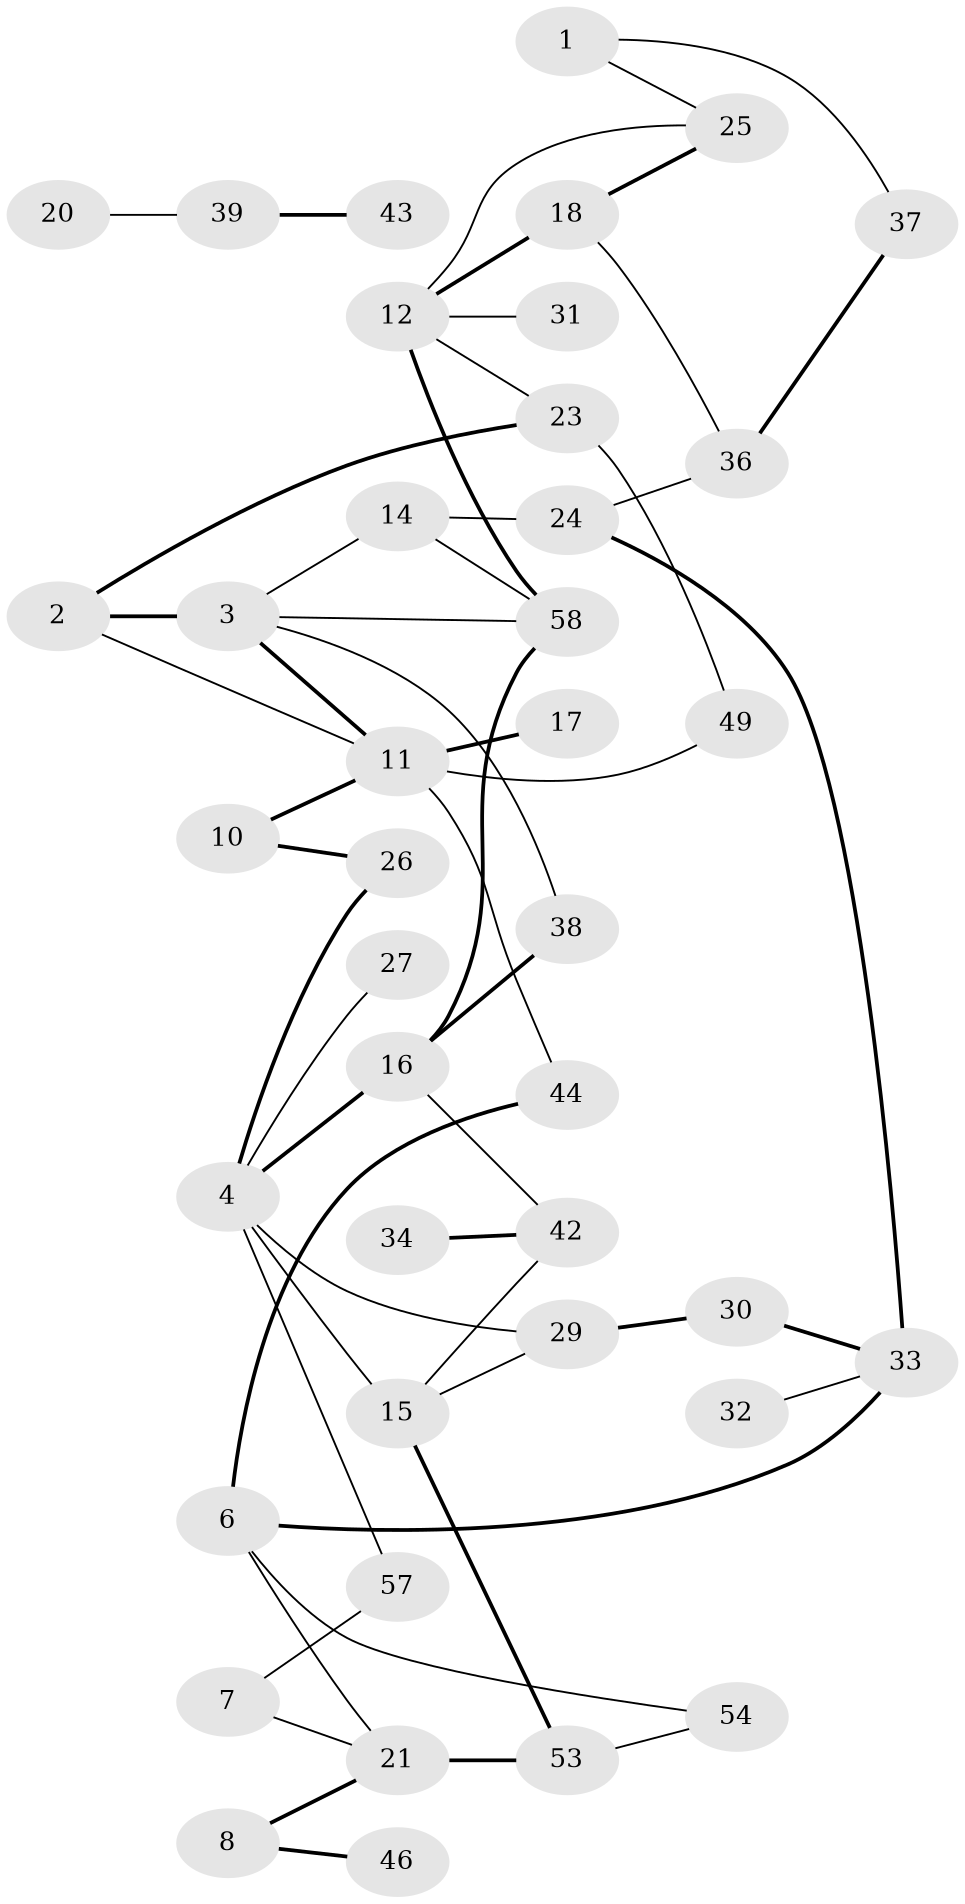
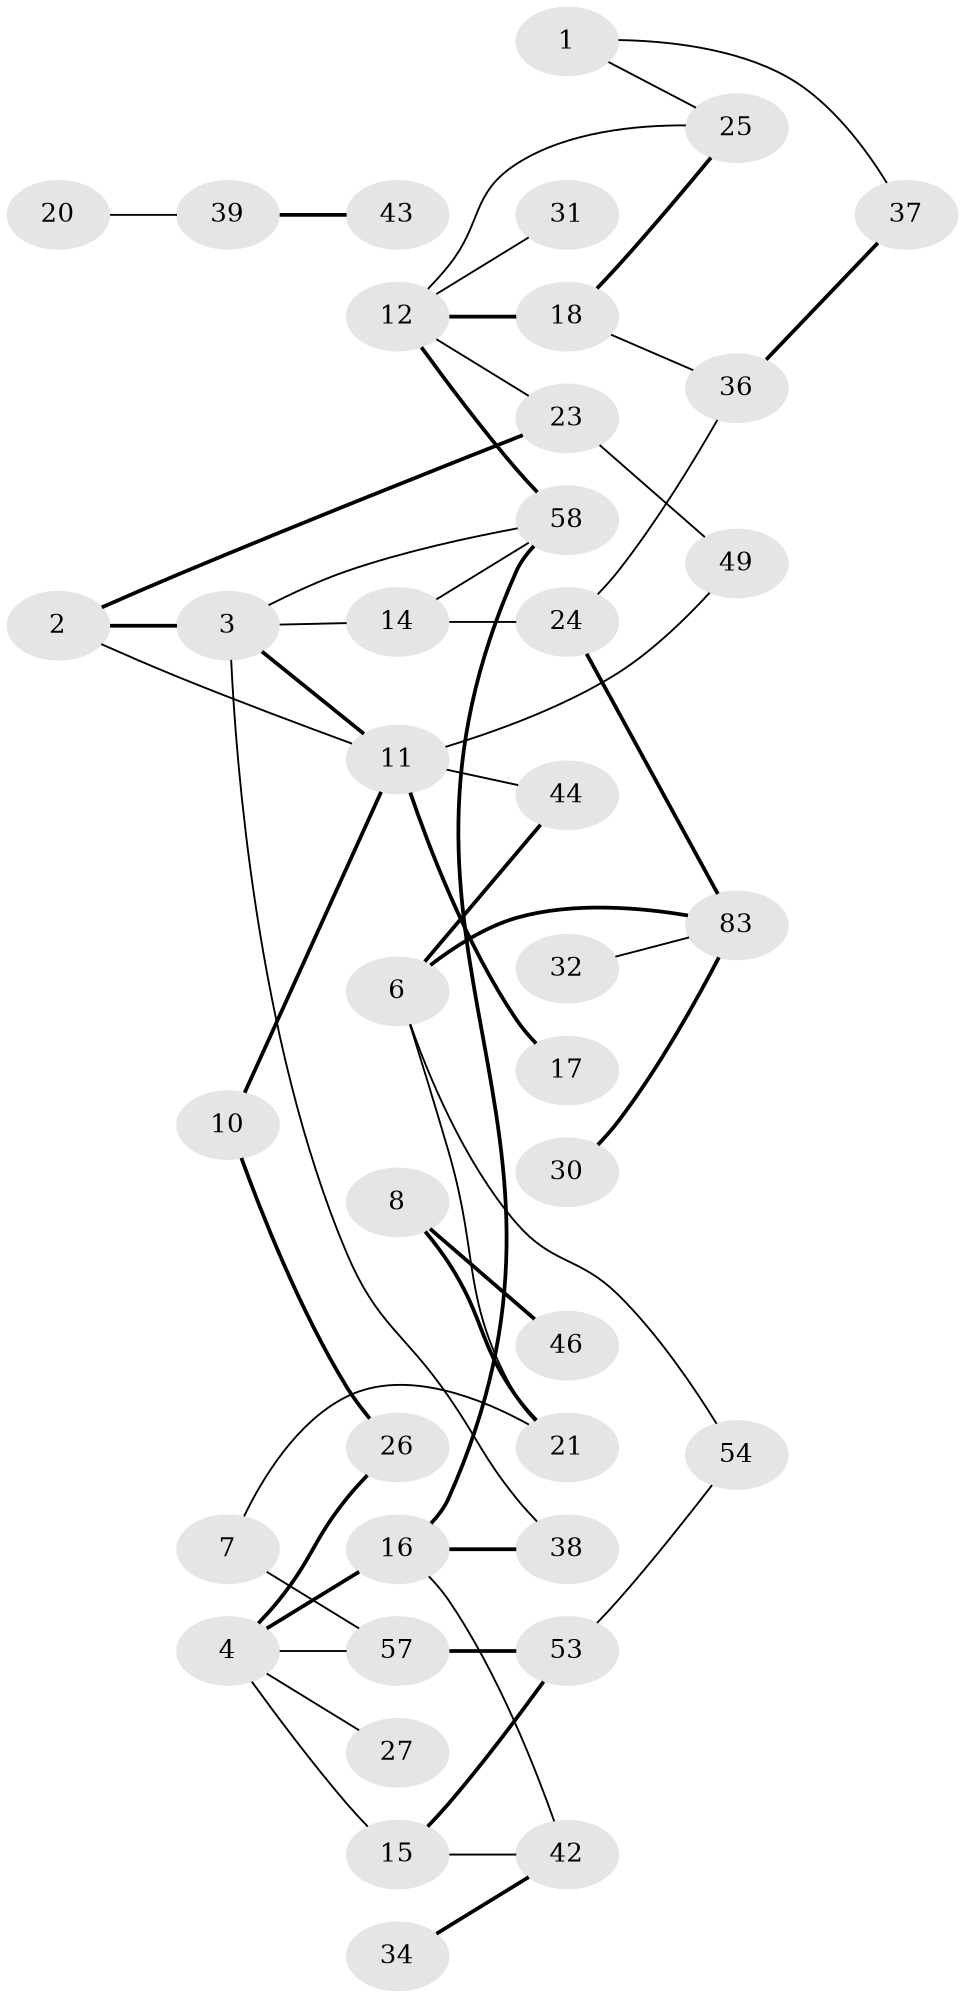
  graph {
    rankdir=LR
    node [color=gray90 style=filled]
    edge [style=solid weight=1.0]
    1
    25
    37
    2
    3
    11
    23
    14
    38
    58
    44
    17
    49
    24
    4
    15
    16
    26
    27
-   29
    57
    42
    53
    30
    6
    21
-   33
+   33 [label=83]
    54
    7
    8
    46
    10
    12
    18
    31
    36
    20
    39
    43
    32
    34
    1 -- 25
    1 -- 37
    2 -- 3 [style=bold]
    2 -- 11
    2 -- 23 [style=bold]
    3 -- 11 [style=bold]
    3 -- 14
    3 -- 38
    3 -- 58
    11 -- 44
    11 -- 17 [style=bold]
    11 -- 49
    23 -- 49
    14 -- 58
    14 -- 24
    24 -- 33 [style=bold]
    24 -- 36 [weight=2.0]
    4 -- 15
    4 -- 16 [style=bold]
    4 -- 26 [style=bold]
    4 -- 27
-   4 -- 29
    4 -- 57
-   15 -- 29
    15 -- 42
    15 -- 53 [style=bold]
    16 -- 38 [style=bold]
    16 -- 58 [style=bold]
    16 -- 42
-   29 -- 30 [style=bold]
    53 -- 54
    30 -- 33 [style=bold]
    6 -- 44 [style=bold]
    6 -- 21
    6 -- 33 [style=bold]
    6 -- 54
-   21 -- 53 [style=bold]
+   57 -- 53 [style=bold]
    7 -- 57
    7 -- 21
    8 -- 21 [style=bold]
    8 -- 46 [style=bold]
    10 -- 11 [style=bold]
    10 -- 26 [style=bold]
    12 -- 25
    12 -- 23
    12 -- 58 [style=bold]
    12 -- 18 [style=bold]
    12 -- 31
    18 -- 25 [style=bold]
    18 -- 36
    36 -- 37 [style=bold]
    20 -- 39
    39 -- 43 [style=bold]
    32 -- 33
    34 -- 42 [style=bold]
  }
